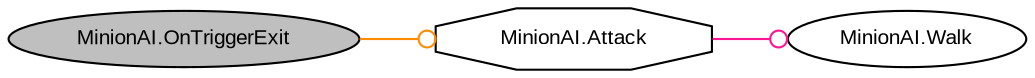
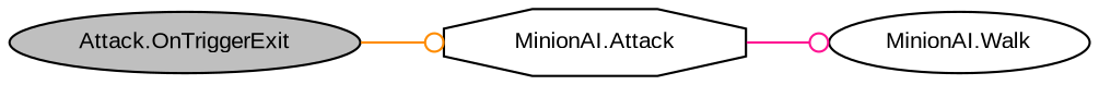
  digraph {
    fontname="Liberation Sans"
    rankdir=LR
    node [color=black fillcolor=white fontname="Liberation Sans" fontsize=10 shape=ellipse style=filled]
    edge [arrowhead=odot fontname="Liberation Sans" fontsize=10 labelfontname=Helvetica labelfontsize=10 style=solid]
-   n1 [fillcolor=grey75 fontcolor=black height=0.2 label="MinionAI.OnTriggerExit" width=0.4]
+   n1 [fillcolor=grey75 fontcolor=black height=0.2 label="Attack.OnTriggerExit" width=0.4]
    n2 [height=0.2 label="MinionAI.Attack" shape=octagon width=0.4]
    n3 [height=0.2 label="MinionAI.Walk" width=0.4]
    n1 -> n2 [color=darkorange]
    n2 -> n3 [color=deeppink]
  }
